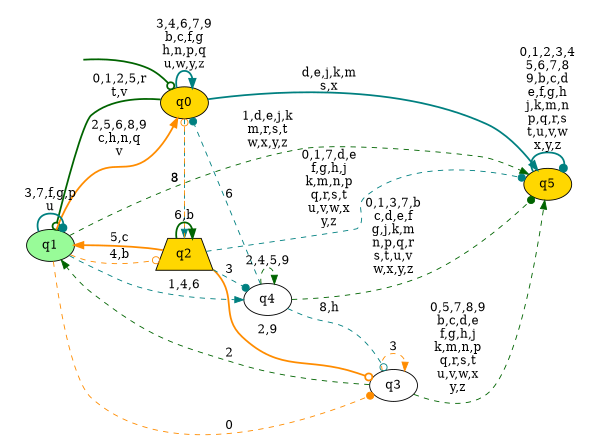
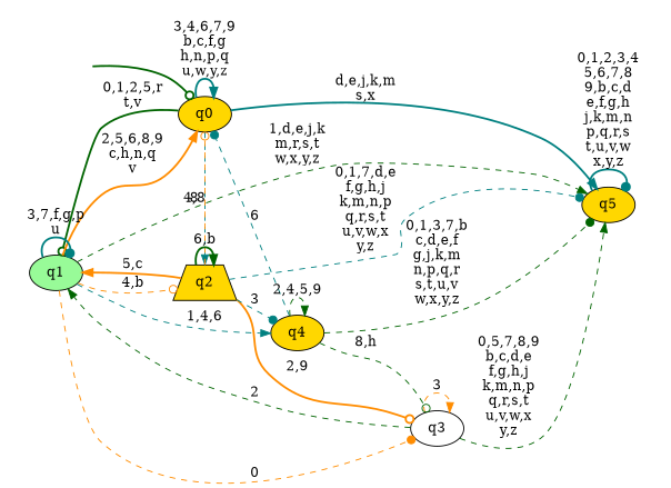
  digraph {
    rankdir=LR
    node [shape=ellipse style=filled color=black fillcolor=gold]
    edge [arrowhead=normal color=teal style=dashed]
    __start0 [height=0 shape=none style=invis width=0 color="" fillcolor=""]
    n2 [label=q0]
    n3 [fillcolor=palegreen label=q1]
    n4 [label=q2 shape=trapezium]
    n5 [label=q5]
    n6 [fillcolor=white label=q3 style="rounded,filled"]
-   n7 [fillcolor=white label=q4 style="rounded,filled"]
+   n7 [label=q4 style="rounded,filled"]
    subgraph cluster_1 {
      nodesep=0.15
      ranksep=0.15
      style=invis
      __start0
      n2
    }
    __start0 -> n2 [arrowhead=odot color=darkgreen penwidth=2 style=bold]
    n2 -> n2 [label="3,4,6,7,9\nb,c,f,g\nh,n,p,q\nu,w,y,z" style=bold]
    n2 -> n3 [arrowhead=odot color=darkgreen label="0,1,2,5,r\nt,v" style=bold]
    n2 -> n4 [label=8]
    n2 -> n5 [label="d,e,j,k,m\ns,x" style=bold]
    n3 -> n2 [color=darkorange label="2,5,6,8,9\nc,h,n,q\nv" style=bold]
    n3 -> n3 [arrowhead=dot label="3,7,f,g,p\nu" style=bold]
    n3 -> n4 [arrowhead=odot color=darkorange label="4,b"]
    n3 -> n5 [color=darkgreen label="1,d,e,j,k\nm,r,s,t\nw,x,y,z"]
    n3 -> n6 [arrowhead=dot color=darkorange label=0]
    n3 -> n7 [label="1,4,6"]
-   n4 -> n2 [arrowhead=odot color=darkorange label=3]
+   n4 -> n2 [arrowhead=odot color=darkorange label="4,8"]
    n4 -> n3 [color=darkorange label="5,c" style=bold]
    n4 -> n4 [color=darkgreen label="6,b" style=bold]
    n4 -> n5 [arrowhead=dot label="0,1,7,d,e\nf,g,h,j\nk,m,n,p\nq,r,s,t\nu,v,w,x\ny,z"]
    n4 -> n6 [arrowhead=odot color=darkorange label="2,9" style=bold]
    n4 -> n7 [arrowhead=dot label=3]
    n5 -> n5 [arrowhead=dot label="0,1,2,3,4\n5,6,7,8\n9,b,c,d\ne,f,g,h\nj,k,m,n\np,q,r,s\nt,u,v,w\nx,y,z" style=bold]
    n6 -> n3 [color=darkgreen label=2]
    n6 -> n5 [color=darkgreen label="0,5,7,8,9\nb,c,d,e\nf,g,h,j\nk,m,n,p\nq,r,s,t\nu,v,w,x\ny,z"]
    n6 -> n6 [color=darkorange label=3]
    n7 -> n2 [arrowhead=dot label=6]
    n7 -> n5 [arrowhead=dot color=darkgreen label="0,1,3,7,b\nc,d,e,f\ng,j,k,m\nn,p,q,r\ns,t,u,v\nw,x,y,z"]
-   n7 -> n6 [arrowhead=odot label="8,h"]
+   n7 -> n6 [arrowhead=odot color=darkgreen label="8,h"]
    n7 -> n7 [color=darkgreen label="2,4,5,9"]
  }
